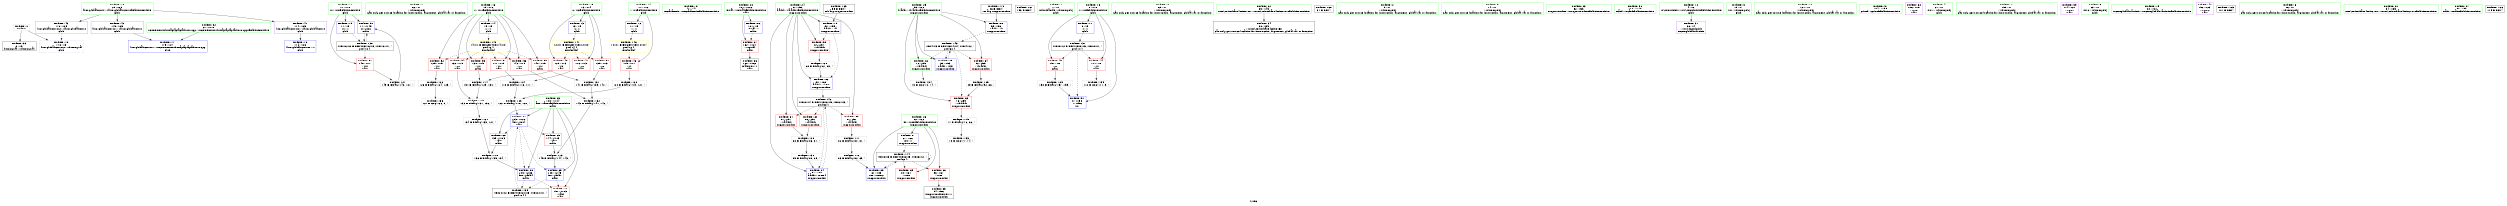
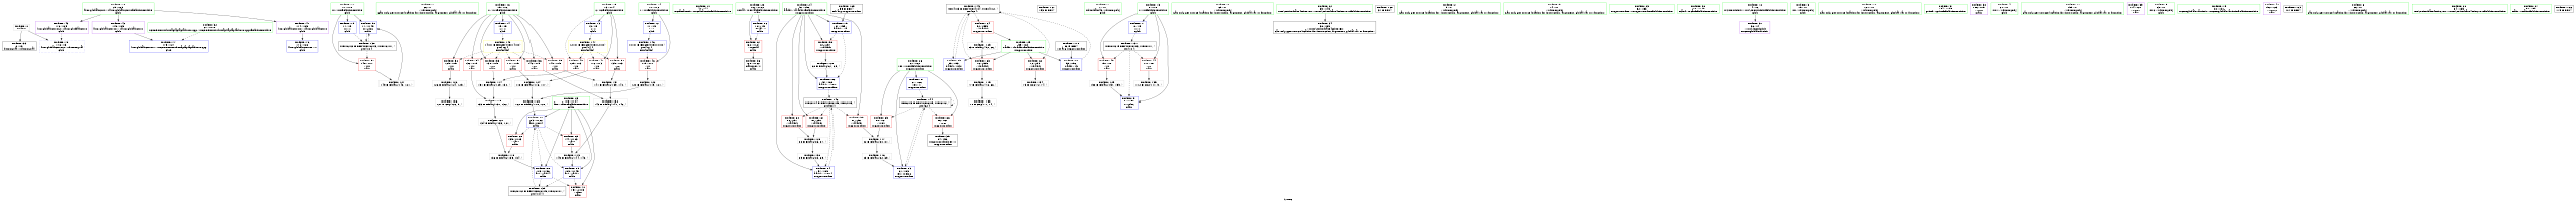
  digraph {
    label=SVFG
    node [color=green shape=record]
    edge [style=solid]
    n1 [color=grey label="{NodeID: 0\nNullPtr}"]
    n2 [color=black label="{NodeID: 33\n2\<--3\ndummyVal\<--dummyVal\n}"]
    n3 [color=blue label="{NodeID: 78\n176\<--3\nllvm.global_ctors_2\<--dummyVal\nGlob }" style=dotted]
    n4 [color=blue label="{NodeID: 90\n17\<--149\n__\<--inc\nmain\n}"]
    n5 [color=black label="{NodeID: 138\nMR_16V_2 = PHI(MR_16V_3, MR_16V_1, )\npts\{18 \}\n}"]
    n6 [color=red label="{NodeID: 57\n148\<--17\n\<--__\nmain\n}"]
    n7 [color=grey label="{NodeID: 127\n149 = Binary(148, 121, )\n}"]
    n8 [label="{NodeID: 7\n66\<--1\n\<--dummyObj\nCan only get source location for instruction, argument, global var or function.}"]
    n9 [label="{NodeID: 14\n11\<--12\nr\<--r_field_insensitive\nGlob }"]
    n10 [color=red label="{NodeID: 46\n119\<--11\n\<--r\nmain\n}"]
    n11 [color=blue label="{NodeID: 72\n11\<--9\nr\<--\nGlob }"]
    n12 [color=grey label="{NodeID: 122\n120 = Binary(119, 121, )\n}"]
-   n13 [color=yellow label="{NodeID: 146\n10V_1 = ENCHI(MR_10V_0)\npts\{12 \}\nFun[main]}" style=double]
+   n13 [color=blue label="{NodeID: 146\n10V_1 = ENCHI(MR_10V_0)\npts\{12 \}\nFun[main]}" style=double]
    n14 [color=grey label="{NodeID: 123\n122 = Binary(118, 120, )\n}"]
    n15 [label="{NodeID: 21\n40\<--41\n__cxa_atexit\<--__cxa_atexit_field_insensitive\n}"]
    n16 [label="{NodeID: 28\n101\<--102\nretval\<--retval_field_insensitive\nmain\n}"]
    n17 [color=red label="{NodeID: 67\n162\<--101\n\<--retval\nmain\n}"]
    n18 [color=blue label="{NodeID: 86\n101\<--9\nretval\<--\nmain\n}"]
    n19 [color=black label="{NodeID: 36\n100\<--162\nmain_ret\<--\nmain\n}"]
    n20 [color=grey label="{NodeID: 118\n136 = Binary(135, 134, )\n}"]
    n21 [color=blue label="{NodeID: 88\n103\<--136\nans\<--add4\nmain\n}"]
    n22 [color=black label="{NodeID: 139\nMR_20V_2 = PHI(MR_20V_5, MR_20V_1, )\npts\{104 \}\n}"]
    n23 [color=red label="{NodeID: 70\n151\<--103\n\<--ans\nmain\n}"]
    n24 [color=blue label="{NodeID: 87\n103\<--122\nans\<--mul\nmain\n}"]
    n25 [color=black label="{NodeID: 35\n54\<--96\n_Z6powmodxx_ret\<--\n_Z6powmodxx\n}"]
    n26 [color=grey label="{NodeID: 125\n93 = Binary(92, 66, )\n}"]
    n27 [color=red label="{NodeID: 63\n76\<--59\n\<--b.addr\n_Z6powmodxx\n}"]
    n28 [color=blue label="{NodeID: 85\n59\<--93\nb.addr\<--shr\n_Z6powmodxx\n}"]
    n29 [color=black label="{NodeID: 143\nMR_4V_3 = PHI(MR_4V_4, MR_4V_2, )\npts\{60 \}\n}"]
    n30 [color=red label="{NodeID: 64\n92\<--59\n\<--b.addr\n_Z6powmodxx\n}"]
-   n31 [label="{NodeID: 62\n72\<--59\n\<--b.addr\n_Z6powmodxx\n}"]
+   n31 [color=red label="{NodeID: 62\n72\<--59\n\<--b.addr\n_Z6powmodxx\n}"]
    n32 [color=purple label="{NodeID: 42\n175\<--25\nllvm.global_ctors_1\<--llvm.global_ctors\nGlob }"]
    n33 [color=blue label="{NodeID: 77\n175\<--27\nllvm.global_ctors_1\<--_GLOBAL__sub_I_apiapiapiad_0_0.cpp\nGlob }"]
    n34 [color=grey label="{NodeID: 132\n143 = Binary(141, 142, )\n}"]
    n35 [color=grey label="{NodeID: 113\n145 = Binary(144, 143, )\n}"]
    n36 [color=blue label="{NodeID: 89\n103\<--145\nans\<--add7\nmain\n}"]
    n37 [color=red label="{NodeID: 49\n129\<--13\n\<--c\nmain\n}"]
    n38 [color=grey label="{NodeID: 114\n151 = Binary(129, 130, )\n}"]
    n39 [color=grey label="{NodeID: 119\n133 = Binary(131, 132, )\n}"]
    n40 [color=grey label="{NodeID: 121\n134 = Binary(133, 121, )\n}"]
    n41 [color=red label="{NodeID: 68\n135\<--103\n\<--ans\nmain\n}"]
    n42 [color=red label="{NodeID: 69\n144\<--103\n\<--ans\nmain\n}"]
    n43 [color=red label="{NodeID: 56\n142\<--15\n\<--w\nmain\n}"]
    n44 [color=grey label="{NodeID: 115\n77 = Binary(76, 66, )\n}"]
    n45 [color=grey label="{NodeID: 133\n78 = cmp(77, 74, )\n}"]
    n46 [color=black label="{NodeID: 167\n153 = PHI()\n}"]
    n47 [color=blue label="{NodeID: 84\n57\<--89\na.addr\<--rem4\n_Z6powmodxx\n}"]
    n48 [color=black label="{NodeID: 142\nMR_2V_4 = PHI(MR_2V_5, MR_2V_3, )\npts\{58 \}\n}"]
    n49 [color=red label="{NodeID: 59\n81\<--57\n\<--a.addr\n_Z6powmodxx\n}"]
    n50 [color=red label="{NodeID: 60\n86\<--57\n\<--a.addr\n_Z6powmodxx\n}"]
    n51 [color=red label="{NodeID: 61\n87\<--57\n\<--a.addr\n_Z6powmodxx\n}"]
    n52 [color=grey label="{NodeID: 117\n82 = Binary(80, 81, )\n}"]
    n53 [color=grey label="{NodeID: 128\n88 = Binary(86, 87, )\n}"]
    n54 [label="{NodeID: 1\n7\<--1\n__dso_handle\<--dummyObj\nGlob }"]
-   n55 [color=blue label="{NodeID: 91\n8\<--158\n_\<--dec\nstr\n}"]
+   n55 [color=blue label="{NodeID: 91\n8\<--158\n_\<--dec\nmain\n}"]
    n56 [color=black label="{NodeID: 137\nMR_8V_2 = PHI(MR_8V_3, MR_8V_1, )\npts\{10 \}\n}"]
    n57 [color=red label="{NodeID: 44\n111\<--8\n\<--_\nmain\n}"]
    n58 [color=red label="{NodeID: 45\n157\<--8\n\<--_\nmain\n}"]
    n59 [color=grey label="{NodeID: 135\n112 = cmp(111, 9, )\n}"]
    n60 [color=grey label="{NodeID: 129\n158 = Binary(157, 159, )\n}"]
    n61 [label="{NodeID: 8\n69\<--1\n\<--dummyObj\nCan only get source location for instruction, argument, global var or function.}"]
    n62 [label="{NodeID: 15\n13\<--14\nc\<--c_field_insensitive\nGlob }"]
    n63 [color=red label="{NodeID: 47\n116\<--13\n\<--c\nmain\n}"]
    n64 [color=red label="{NodeID: 50\n139\<--13\n\<--c\nmain\n}"]
    n65 [color=blue label="{NodeID: 73\n13\<--9\nc\<--\nGlob }"]
    n66 [color=grey label="{NodeID: 124\n118 = Binary(116, 117, )\n}"]
    n67 [color=grey label="{NodeID: 131\n141 = Binary(139, 140, )\n}"]
    n68 [color=yellow label="{NodeID: 147\n12V_1 = ENCHI(MR_12V_0)\npts\{14 \}\nFun[main]}" style=double]
    n69 [color=grey label="{NodeID: 126\n126 = Binary(124, 125, )\n}"]
    n70 [color=grey label="{NodeID: 136\n127 = cmp(126, 9, )\n}"]
    n71 [label="{NodeID: 22\n39\<--45\n_ZNSt8ios_base4InitD1Ev\<--_ZNSt8ios_base4InitD1Ev_field_insensitive\n}"]
    n72 [color=black label="{NodeID: 34\n38\<--39\n\<--_ZNSt8ios_base4InitD1Ev\nCan only get source location for instruction, argument, global var or function.}"]
    n73 [label="{NodeID: 29\n103\<--104\nans\<--ans_field_insensitive\nmain\n}"]
    n74 [color=purple label="{NodeID: 43\n176\<--25\nllvm.global_ctors_2\<--llvm.global_ctors\nGlob }"]
    n75 [color=blue label="{NodeID: 71\n8\<--9\n_\<--\nGlob }"]
    n76 [color=black label="{NodeID: 168\n37 = PHI()\n}"]
    n77 [color=grey label="{NodeID: 134\n73 = cmp(72, 74, )\n}"]
    n78 [label="{NodeID: 2\n9\<--1\n\<--dummyObj\nCan only get source location for instruction, argument, global var or function.}"]
    n79 [label="{NodeID: 9\n74\<--1\n\<--dummyObj\nCan only get source location for instruction, argument, global var or function.}"]
    n80 [label="{NodeID: 16\n15\<--16\nw\<--w_field_insensitive\nGlob }"]
    n81 [color=red label="{NodeID: 51\n117\<--15\n\<--w\nmain\n}"]
    n82 [color=red label="{NodeID: 52\n125\<--15\n\<--w\nmain\n}"]
    n83 [color=red label="{NodeID: 53\n130\<--15\n\<--w\nmain\n}"]
    n84 [color=red label="{NodeID: 54\n132\<--15\n\<--w\nmain\n}"]
    n85 [color=red label="{NodeID: 55\n140\<--15\n\<--w\nmain\n}"]
    n86 [color=blue label="{NodeID: 74\n15\<--9\nw\<--\nGlob }"]
    n87 [color=yellow label="{NodeID: 148\n14V_1 = ENCHI(MR_14V_0)\npts\{16 \}\nFun[main]}" style=double]
    n88 [label="{NodeID: 23\n52\<--53\n_Z6powmodxx\<--_Z6powmodxx_field_insensitive\n}"]
    n89 [label="{NodeID: 30\n108\<--109\nscanf\<--scanf_field_insensitive\n}"]
    n90 [color=grey label="{NodeID: 120\n68 = Binary(67, 69, )\n}"]
    n91 [color=blue label="{NodeID: 82\n57\<--68\na.addr\<--rem\n_Z6powmodxx\n}"]
    n92 [color=purple label="{NodeID: 37\n36\<--4\n\<--_ZStL8__ioinit\n__cxx_global_var_init\n}"]
    n93 [color=red label="{NodeID: 58\n67\<--57\n\<--a.addr\n_Z6powmodxx\n}"]
    n94 [color=red label="{NodeID: 65\n80\<--61\n\<--res\n_Z6powmodxx\n}"]
    n95 [color=grey label="{NodeID: 116\n83 = Binary(82, 69, )\n}"]
    n96 [color=blue label="{NodeID: 83\n61\<--83\nres\<--rem2\n_Z6powmodxx\n}"]
    n97 [color=blue label="{NodeID: 79\n57\<--55\na.addr\<--a\n_Z6powmodxx\n}"]
    n98 [color=black label="{NodeID: 169\n55 = PHI()\n0th arg _Z6powmodxx }"]
    n99 [label="{NodeID: 3\n19\<--1\n.str\<--dummyObj\nGlob }"]
    n100 [label="{NodeID: 10\n121\<--1\n\<--dummyObj\nCan only get source location for instruction, argument, global var or function.}"]
    n101 [label="{NodeID: 17\n17\<--18\n__\<--___field_insensitive\nGlob }"]
    n102 [color=blue label="{NodeID: 75\n17\<--9\n__\<--\nGlob }"]
    n103 [label="{NodeID: 24\n57\<--58\na.addr\<--a.addr_field_insensitive\n_Z6powmodxx\n}"]
    n104 [color=grey label="{NodeID: 130\n89 = Binary(88, 69, )\n}"]
    n105 [label="{NodeID: 31\n154\<--155\nprintf\<--printf_field_insensitive\n}"]
    n106 [color=purple label="{NodeID: 38\n106\<--19\n\<--.str\nmain\n}"]
    n107 [color=red label="{NodeID: 66\n96\<--61\n\<--res\n_Z6powmodxx\n}"]
    n108 [color=blue label="{NodeID: 80\n59\<--56\nb.addr\<--b\n_Z6powmodxx\n}"]
    n109 [color=black label="{NodeID: 170\n56 = PHI()\n1st arg _Z6powmodxx }"]
    n110 [label="{NodeID: 4\n21\<--1\n.str.1\<--dummyObj\nGlob }"]
    n111 [label="{NodeID: 11\n159\<--1\n\<--dummyObj\nCan only get source location for instruction, argument, global var or function.}"]
    n112 [label="{NodeID: 18\n25\<--29\nllvm.global_ctors\<--llvm.global_ctors_field_insensitive\nGlob }"]
    n113 [color=purple label="{NodeID: 41\n174\<--25\nllvm.global_ctors_0\<--llvm.global_ctors\nGlob }"]
    n114 [color=blue label="{NodeID: 76\n174\<--26\nllvm.global_ctors_0\<--\nGlob }"]
    n115 [label="{NodeID: 25\n59\<--60\nb.addr\<--b.addr_field_insensitive\n_Z6powmodxx\n}"]
    n116 [label="{NodeID: 32\n27\<--170\n_GLOBAL__sub_I_apiapiapiad_0_0.cpp\<--_GLOBAL__sub_I_apiapiapiad_0_0.cpp_field_insensitive\n}"]
    n117 [color=purple label="{NodeID: 39\n114\<--21\n\<--.str.1\nmain\n}"]
    n118 [color=blue label="{NodeID: 81\n61\<--66\nres\<--\n_Z6powmodxx\n}"]
    n119 [color=black label="{NodeID: 144\nMR_6V_3 = PHI(MR_6V_5, MR_6V_2, )\npts\{62 \}\n}"]
    n120 [label="{NodeID: 5\n23\<--1\n.str.2\<--dummyObj\nGlob }"]
    n121 [label="{NodeID: 12\n4\<--6\n_ZStL8__ioinit\<--_ZStL8__ioinit_field_insensitive\nGlob }"]
    n122 [label="{NodeID: 19\n30\<--31\n__cxx_global_var_init\<--__cxx_global_var_init_field_insensitive\n}"]
    n123 [label="{NodeID: 26\n61\<--62\nres\<--res_field_insensitive\n_Z6powmodxx\n}"]
    n124 [color=purple label="{NodeID: 40\n152\<--23\n\<--.str.2\nmain\n}"]
    n125 [color=black label="{NodeID: 165\n107 = PHI()\n}"]
    n126 [label="{NodeID: 6\n26\<--1\n\<--dummyObj\nCan only get source location for instruction, argument, global var or function.}"]
    n127 [label="{NodeID: 13\n8\<--10\n_\<--__field_insensitive\nGlob }"]
    n128 [label="{NodeID: 20\n34\<--35\n_ZNSt8ios_base4InitC1Ev\<--_ZNSt8ios_base4InitC1Ev_field_insensitive\n}"]
    n129 [label="{NodeID: 27\n98\<--99\nmain\<--main_field_insensitive\n}"]
    n130 [color=black label="{NodeID: 166\n115 = PHI()\n}"]
    n1 -> n2
    n1 -> n3
    n4 -> n5 [style=dashed]
    n5 -> n4 [style=dashed]
    n5 -> n6 [style=dashed]
    n6 -> n7
    n7 -> n4
    n9 -> n10
    n9 -> n11
    n10 -> n12
    n11 -> n13 [style=dashed]
    n12 -> n14
    n13 -> n10 [style=dashed]
    n14 -> n24
    n16 -> n17
    n16 -> n18
    n17 -> n19
    n18 -> n17 [style=dashed]
    n20 -> n21
    n21 -> n22 [style=dashed]
    n21 -> n23 [style=dashed]
    n22 -> n24 [style=dashed]
    n24 -> n21 [style=dashed]
    n24 -> n36 [style=dashed]
    n24 -> n41 [style=dashed]
    n24 -> n42 [style=dashed]
    n26 -> n27
    n27 -> n44
    n28 -> n29 [style=dashed]
    n29 -> n27 [style=dashed]
    n29 -> n28 [style=dashed]
    n29 -> n30 [style=dashed]
    n29 -> n31 [style=dashed]
    n30 -> n26
    n31 -> n77
    n32 -> n33
    n34 -> n35
    n35 -> n36
    n36 -> n22 [style=dashed]
    n36 -> n23 [style=dashed]
    n37 -> n38
    n38 -> n39
    n39 -> n40
    n40 -> n20
    n41 -> n20
    n42 -> n35
    n43 -> n34
    n44 -> n45
    n47 -> n48 [style=dashed]
    n48 -> n47 [style=dashed]
    n48 -> n49 [style=dashed]
    n48 -> n50 [style=dashed]
    n48 -> n51 [style=dashed]
    n49 -> n52
    n50 -> n53
    n51 -> n53
    n52 -> n95
    n53 -> n104
    n56 -> n55 [style=dashed]
    n56 -> n57 [style=dashed]
    n56 -> n58 [style=dashed]
    n57 -> n59
    n58 -> n60
    n60 -> n55
-   n62 -> n37
+   n62 -> n37 [style=dashed]
    n62 -> n63
    n62 -> n64
    n62 -> n65
    n63 -> n66
    n64 -> n67
    n65 -> n68 [style=dashed]
    n66 -> n14
    n67 -> n34
    n68 -> n37 [style=dashed]
    n68 -> n63 [style=dashed]
    n68 -> n64 [style=dashed]
    n69 -> n70
    n71 -> n72
    n73 -> n21
    n73 -> n23
    n73 -> n24
    n73 -> n36
    n73 -> n41
    n73 -> n42
    n74 -> n3 [style=dashed]
    n75 -> n56 [style=dashed]
    n80 -> n43
    n80 -> n81
    n80 -> n82
    n80 -> n83
    n80 -> n84
    n80 -> n85
    n80 -> n86
    n81 -> n66
    n82 -> n69
    n83 -> n38
    n84 -> n39
    n85 -> n67
    n86 -> n87 [style=dashed]
    n87 -> n43 [style=dashed]
    n87 -> n81 [style=dashed]
    n87 -> n82 [style=dashed]
    n87 -> n83 [style=dashed]
    n87 -> n84 [style=dashed]
    n87 -> n85 [style=dashed]
    n90 -> n91
    n91 -> n48 [style=dashed]
    n93 -> n90
+   n94 -> n52
    n95 -> n96
    n96 -> n119 [style=dashed]
    n97 -> n91 [style=dashed]
    n97 -> n93 [style=dashed]
    n98 -> n97
    n101 -> n4
    n101 -> n6
    n101 -> n102
    n102 -> n5 [style=dashed]
    n103 -> n47
    n103 -> n49
    n103 -> n50
    n103 -> n51
    n103 -> n91
    n103 -> n93
    n103 -> n97
    n104 -> n47
    n107 -> n25
    n108 -> n29 [style=dashed]
    n109 -> n108
    n112 -> n32
    n112 -> n74
    n112 -> n113
    n113 -> n114
    n115 -> n27
    n115 -> n28
-   n115 -> n30
+   n30 -> n115
    n115 -> n31
    n115 -> n108
-   n116 -> n33
+   n116 -> n33 [style=dashed]
    n118 -> n119 [style=dashed]
    n119 -> n94 [style=dashed]
    n119 -> n96 [style=dashed]
    n119 -> n107 [style=dashed]
    n119 -> n119 [style=dashed]
    n121 -> n92
    n123 -> n94
    n123 -> n96
    n123 -> n107
    n123 -> n118
    n127 -> n55
    n127 -> n57
    n127 -> n58
    n127 -> n75
  }
